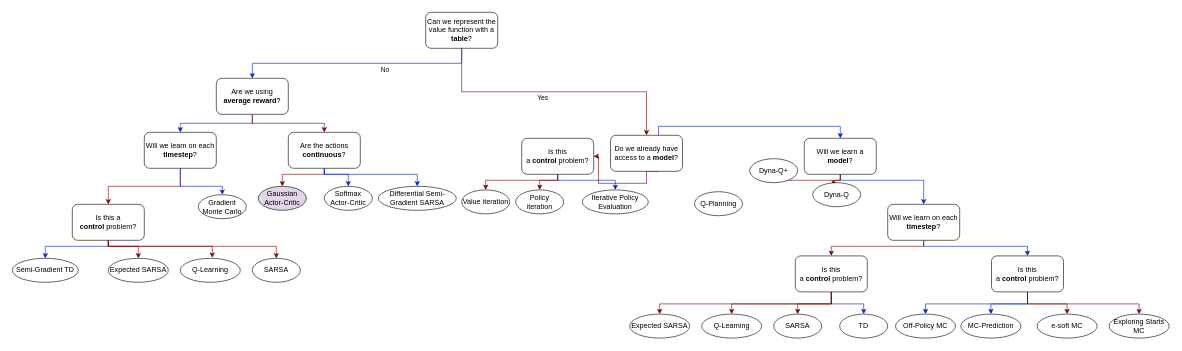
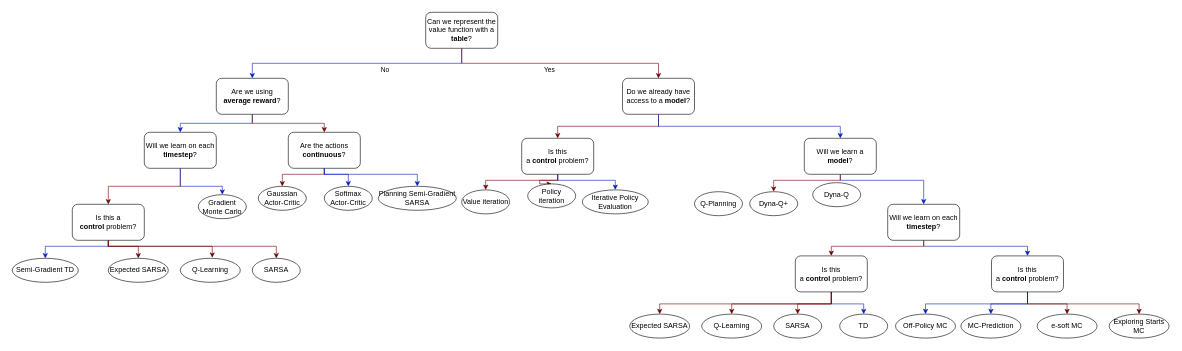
  <mxCell id="0" />
  <mxCell id="1" parent="0" />
  <mxCell id="2" value="" style="edgeStyle=orthogonalEdgeStyle;rounded=0;orthogonalLoop=1;jettySize=auto;html=1;fillColor=#0050ef;strokeColor=#001DBC;exitX=0.5;exitY=1;exitDx=0;exitDy=0;" edge="1" parent="1" source="6" target="9"><mxGeometry relative="1" as="geometry" /></mxCell>
  <mxCell id="3" value="No" style="edgeLabel;html=1;align=center;verticalAlign=middle;resizable=0;points=[];" vertex="1" connectable="0" parent="2"><mxGeometry x="-0.274" y="2" relative="1" as="geometry"><mxPoint x="-9" y="8" as="offset" /></mxGeometry></mxCell>
  <mxCell id="4" value="" style="edgeStyle=orthogonalEdgeStyle;rounded=0;orthogonalLoop=1;jettySize=auto;html=1;entryX=0.5;entryY=0;entryDx=0;entryDy=0;exitX=0.5;exitY=1;exitDx=0;exitDy=0;fillColor=#a20025;strokeColor=#6F0000;" edge="1" parent="1" source="6" target="17"><mxGeometry relative="1" as="geometry" /></mxCell>
  <mxCell id="5" value="Yes" style="edgeLabel;html=1;align=center;verticalAlign=middle;resizable=0;points=[];" vertex="1" connectable="0" parent="4"><mxGeometry x="0.003" y="-1" relative="1" as="geometry"><mxPoint x="-20" y="9" as="offset" /></mxGeometry></mxCell>
  <mxCell id="6" value="Can we represent the value function with a &lt;b&gt;table&lt;/b&gt;?" style="rounded=1;whiteSpace=wrap;html=1;" vertex="1" parent="1"><mxGeometry x="709" y="20" width="120" height="60" as="geometry" /></mxCell>
  <mxCell id="7" value="" style="edgeStyle=elbowEdgeStyle;rounded=0;orthogonalLoop=1;jettySize=auto;html=1;fillColor=#0050ef;strokeColor=#001DBC;" edge="1" parent="1" source="9" target="12"><mxGeometry relative="1" as="geometry" /></mxCell>
  <mxCell id="8" value="" style="edgeStyle=elbowEdgeStyle;rounded=0;orthogonalLoop=1;jettySize=auto;html=1;fillColor=#a20025;strokeColor=#6F0000;" edge="1" parent="1" source="9" target="14"><mxGeometry relative="1" as="geometry" /></mxCell>
  <mxCell id="9" value="Are we using &lt;b&gt;average reward&lt;/b&gt;?" style="whiteSpace=wrap;html=1;rounded=1;" vertex="1" parent="1"><mxGeometry x="360" y="130" width="120" height="60" as="geometry" /></mxCell>
  <mxCell id="10" value="" style="edgeStyle=orthogonalEdgeStyle;rounded=0;orthogonalLoop=1;jettySize=auto;html=1;exitX=0.5;exitY=1;exitDx=0;exitDy=0;fillColor=#a20025;strokeColor=#6F0000;" edge="1" parent="1" source="12" target="25"><mxGeometry relative="1" as="geometry"><Array as="points"><mxPoint x="300" y="310" /><mxPoint x="180" y="310" /></Array></mxGeometry></mxCell>
  <mxCell id="11" style="edgeStyle=orthogonalEdgeStyle;rounded=0;orthogonalLoop=1;jettySize=auto;html=1;entryX=0.5;entryY=0;entryDx=0;entryDy=0;fillColor=#0050ef;strokeColor=#001DBC;" edge="1" parent="1" source="12" target="21"><mxGeometry relative="1" as="geometry"><Array as="points"><mxPoint x="300" y="310" /><mxPoint x="370" y="310" /></Array></mxGeometry></mxCell>
  <mxCell id="12" value="Will we learn on each &lt;b&gt;timestep&lt;/b&gt;?" style="whiteSpace=wrap;html=1;rounded=1;" vertex="1" parent="1"><mxGeometry x="240" y="220" width="120" height="60" as="geometry" /></mxCell>
  <mxCell id="13" style="edgeStyle=orthogonalEdgeStyle;rounded=0;orthogonalLoop=1;jettySize=auto;html=1;entryX=0.5;entryY=0;entryDx=0;entryDy=0;fillColor=#a20025;strokeColor=#6F0000;" edge="1" parent="1" source="14" target="18"><mxGeometry relative="1" as="geometry"><Array as="points"><mxPoint x="540" y="290" /><mxPoint x="470" y="290" /></Array></mxGeometry></mxCell>
  <mxCell id="14" value="Are the actions &lt;b&gt;continuous&lt;/b&gt;?" style="whiteSpace=wrap;html=1;rounded=1;" vertex="1" parent="1"><mxGeometry x="480" y="220" width="120" height="60" as="geometry" /></mxCell>
  <mxCell id="15" value="" style="edgeStyle=orthogonalEdgeStyle;rounded=0;orthogonalLoop=1;jettySize=auto;html=1;exitX=0.5;exitY=1;exitDx=0;exitDy=0;fillColor=#a20025;strokeColor=#6F0000;" edge="1" parent="1" source="17" target="36"><mxGeometry relative="1" as="geometry" /></mxCell>
  <mxCell id="16" style="edgeStyle=orthogonalEdgeStyle;rounded=0;orthogonalLoop=1;jettySize=auto;html=1;exitX=0.5;exitY=1;exitDx=0;exitDy=0;entryX=0.5;entryY=0;entryDx=0;entryDy=0;fillColor=#0050ef;strokeColor=#001DBC;" edge="1" parent="1" source="17" target="40"><mxGeometry relative="1" as="geometry"><Array as="points"><mxPoint x="1097" y="210" /><mxPoint x="1400" y="210" /></Array></mxGeometry></mxCell>
- <mxCell id="17" value="Do we already have access to a &lt;b&gt;model&lt;/b&gt;?" style="whiteSpace=wrap;html=1;rounded=1;" vertex="1" parent="1"><mxGeometry x="1017" y="225" width="120" height="60" as="geometry" /></mxCell>
- <mxCell id="18" value="Gaussian Actor-Critic" style="ellipse;whiteSpace=wrap;html=1;fillColor=#e1d5e7;" vertex="1" parent="1"><mxGeometry x="430" y="310" width="80" height="40" as="geometry" /></mxCell>
+ <mxCell id="17" value="Do we already have access to a &lt;b&gt;model&lt;/b&gt;?" style="whiteSpace=wrap;html=1;rounded=1;" vertex="1" parent="1"><mxGeometry x="1037" y="130" width="120" height="60" as="geometry" /></mxCell>
+ <mxCell id="18" value="Gaussian Actor-Critic" style="ellipse;whiteSpace=wrap;html=1;" vertex="1" parent="1"><mxGeometry x="430" y="310" width="80" height="40" as="geometry" /></mxCell>
  <mxCell id="19" value="Softmax Actor-Critic" style="ellipse;whiteSpace=wrap;html=1;" vertex="1" parent="1"><mxGeometry x="540" y="310" width="80" height="40" as="geometry" /></mxCell>
- <mxCell id="20" value="Differential Semi-Gradient SARSA" style="ellipse;whiteSpace=wrap;html=1;" vertex="1" parent="1"><mxGeometry x="630" y="310" width="130" height="40" as="geometry" /></mxCell>
+ <mxCell id="20" value="Planning Semi-Gradient SARSA" style="ellipse;whiteSpace=wrap;html=1;" vertex="1" parent="1"><mxGeometry x="630" y="310" width="130" height="40" as="geometry" /></mxCell>
  <mxCell id="21" value="Gradient Monte Carlo" style="ellipse;whiteSpace=wrap;html=1;" vertex="1" parent="1"><mxGeometry x="330" y="324" width="80" height="40" as="geometry" /></mxCell>
  <mxCell id="22" style="edgeStyle=orthogonalEdgeStyle;rounded=0;orthogonalLoop=1;jettySize=auto;html=1;entryX=0.5;entryY=0;entryDx=0;entryDy=0;fillColor=#0050ef;strokeColor=#001DBC;" edge="1" parent="1" source="25" target="26"><mxGeometry relative="1" as="geometry"><Array as="points"><mxPoint x="180" y="410" /><mxPoint x="75" y="410" /></Array></mxGeometry></mxCell>
  <mxCell id="23" style="edgeStyle=orthogonalEdgeStyle;rounded=0;orthogonalLoop=1;jettySize=auto;html=1;exitX=0.5;exitY=1;exitDx=0;exitDy=0;entryX=0.5;entryY=0;entryDx=0;entryDy=0;fillColor=#a20025;strokeColor=#6F0000;" edge="1" parent="1" source="25" target="27"><mxGeometry relative="1" as="geometry"><Array as="points"><mxPoint x="180" y="410" /><mxPoint x="230" y="410" /></Array></mxGeometry></mxCell>
  <mxCell id="24" style="edgeStyle=orthogonalEdgeStyle;rounded=0;orthogonalLoop=1;jettySize=auto;html=1;exitX=0.5;exitY=1;exitDx=0;exitDy=0;entryX=0.5;entryY=0;entryDx=0;entryDy=0;fillColor=#a20025;strokeColor=#6F0000;" edge="1" parent="1" source="25" target="29"><mxGeometry relative="1" as="geometry"><Array as="points"><mxPoint x="180" y="410" /><mxPoint x="460" y="410" /></Array></mxGeometry></mxCell>
  <mxCell id="25" value="Is this a &lt;b&gt;control&lt;/b&gt;&amp;nbsp;problem?" style="whiteSpace=wrap;html=1;rounded=1;" vertex="1" parent="1"><mxGeometry x="120" y="340" width="120" height="60" as="geometry" /></mxCell>
  <mxCell id="26" value="Semi-Gradient TD" style="ellipse;whiteSpace=wrap;html=1;" vertex="1" parent="1"><mxGeometry x="20" y="430" width="110" height="40" as="geometry" /></mxCell>
  <mxCell id="27" value="Expected SARSA" style="ellipse;whiteSpace=wrap;html=1;" vertex="1" parent="1"><mxGeometry x="180" y="430" width="100" height="40" as="geometry" /></mxCell>
  <mxCell id="28" value="Q-Learning" style="ellipse;whiteSpace=wrap;html=1;" vertex="1" parent="1"><mxGeometry x="300" y="430" width="100" height="40" as="geometry" /></mxCell>
  <mxCell id="29" value="SARSA" style="ellipse;whiteSpace=wrap;html=1;" vertex="1" parent="1"><mxGeometry x="420" y="430" width="80" height="40" as="geometry" /></mxCell>
  <mxCell id="30" style="edgeStyle=orthogonalEdgeStyle;rounded=0;orthogonalLoop=1;jettySize=auto;html=1;exitX=0.5;exitY=1;exitDx=0;exitDy=0;entryX=0.533;entryY=-0.025;entryDx=0;entryDy=0;entryPerimeter=0;fillColor=#a20025;strokeColor=#6F0000;" edge="1" parent="1" source="25" target="28"><mxGeometry relative="1" as="geometry"><Array as="points"><mxPoint x="180" y="410" /><mxPoint x="353" y="410" /></Array></mxGeometry></mxCell>
  <mxCell id="31" style="edgeStyle=orthogonalEdgeStyle;rounded=0;orthogonalLoop=1;jettySize=auto;html=1;entryX=0.5;entryY=0;entryDx=0;entryDy=0;exitX=0.5;exitY=1;exitDx=0;exitDy=0;fillColor=#0050ef;strokeColor=#001DBC;" edge="1" parent="1" source="14" target="19"><mxGeometry relative="1" as="geometry"><mxPoint x="550" y="290" as="sourcePoint" /><mxPoint x="480" y="320" as="targetPoint" /><Array as="points"><mxPoint x="540" y="290" /><mxPoint x="580" y="290" /></Array></mxGeometry></mxCell>
  <mxCell id="32" style="edgeStyle=orthogonalEdgeStyle;rounded=0;orthogonalLoop=1;jettySize=auto;html=1;entryX=0.5;entryY=0;entryDx=0;entryDy=0;exitX=0.5;exitY=1;exitDx=0;exitDy=0;fillColor=#0050ef;strokeColor=#001DBC;" edge="1" parent="1" source="14" target="20"><mxGeometry relative="1" as="geometry"><mxPoint x="620" y="280" as="sourcePoint" /><mxPoint x="660" y="310" as="targetPoint" /><Array as="points"><mxPoint x="540" y="290" /><mxPoint x="695" y="290" /></Array></mxGeometry></mxCell>
  <mxCell id="33" style="edgeStyle=orthogonalEdgeStyle;rounded=0;orthogonalLoop=1;jettySize=auto;html=1;entryX=0.5;entryY=0;entryDx=0;entryDy=0;fillColor=#a20025;strokeColor=#6F0000;" edge="1" parent="1" source="36" target="41"><mxGeometry relative="1" as="geometry"><Array as="points"><mxPoint x="929" y="300" /><mxPoint x="809" y="300" /></Array></mxGeometry></mxCell>
  <mxCell id="34" style="edgeStyle=orthogonalEdgeStyle;rounded=0;orthogonalLoop=1;jettySize=auto;html=1;entryX=0.5;entryY=0;entryDx=0;entryDy=0;fillColor=#a20025;strokeColor=#6F0000;" edge="1" parent="1" source="36" target="42"><mxGeometry relative="1" as="geometry"><Array as="points"><mxPoint x="929" y="300" /><mxPoint x="899" y="300" /></Array></mxGeometry></mxCell>
  <mxCell id="35" style="edgeStyle=orthogonalEdgeStyle;rounded=0;orthogonalLoop=1;jettySize=auto;html=1;exitX=0.5;exitY=1;exitDx=0;exitDy=0;entryX=0.5;entryY=0;entryDx=0;entryDy=0;fillColor=#0050ef;strokeColor=#001DBC;" edge="1" parent="1" source="36" target="43"><mxGeometry relative="1" as="geometry"><Array as="points"><mxPoint x="929" y="300" /><mxPoint x="1025" y="300" /></Array></mxGeometry></mxCell>
  <mxCell id="36" value="Is this a&amp;nbsp;&lt;b&gt;control&lt;/b&gt;&amp;nbsp;problem?" style="whiteSpace=wrap;html=1;rounded=1;" vertex="1" parent="1"><mxGeometry x="869" y="230" width="120" height="60" as="geometry" /></mxCell>
  <mxCell id="37" style="edgeStyle=orthogonalEdgeStyle;rounded=0;orthogonalLoop=1;jettySize=auto;html=1;exitX=0.5;exitY=1;exitDx=0;exitDy=0;entryX=0.5;entryY=0;entryDx=0;entryDy=0;fillColor=#0050ef;strokeColor=#001DBC;" edge="1" parent="1" source="40" target="49"><mxGeometry relative="1" as="geometry"><Array as="points"><mxPoint x="1400" y="300" /><mxPoint x="1539" y="300" /></Array></mxGeometry></mxCell>
  <mxCell id="38" style="edgeStyle=orthogonalEdgeStyle;rounded=0;orthogonalLoop=1;jettySize=auto;html=1;exitX=0.5;exitY=1;exitDx=0;exitDy=0;entryX=0.5;entryY=0;entryDx=0;entryDy=0;fillColor=#a20025;strokeColor=#6F0000;" edge="1" parent="1" source="40" target="45"><mxGeometry relative="1" as="geometry"><Array as="points"><mxPoint x="1400" y="300" /><mxPoint x="1289" y="300" /></Array></mxGeometry></mxCell>
- <mxCell id="39" style="edgeStyle=orthogonalEdgeStyle;rounded=0;orthogonalLoop=1;jettySize=auto;html=1;exitX=0.5;exitY=1;exitDx=0;exitDy=0;entryX=0.5;entryY=0;entryDx=0;entryDy=0;fillColor=#a20025;strokeColor=#6F0000;" edge="1" parent="1" source="40" target="46"><mxGeometry relative="1" as="geometry"><Array as="points"><mxPoint x="1400" y="300" /><mxPoint x="1389" y="300" /></Array></mxGeometry></mxCell>
  <mxCell id="40" value="Will we learn a &lt;b&gt;model&lt;/b&gt;?" style="whiteSpace=wrap;html=1;rounded=1;" vertex="1" parent="1"><mxGeometry x="1340" y="230" width="120" height="60" as="geometry" /></mxCell>
  <mxCell id="41" value="Value iteration" style="ellipse;whiteSpace=wrap;html=1;" vertex="1" parent="1"><mxGeometry x="769" y="316" width="80" height="40" as="geometry" /></mxCell>
- <mxCell id="42" value="Policy iteration" style="ellipse;whiteSpace=wrap;html=1;" vertex="1" parent="1"><mxGeometry x="859" y="316" width="80" height="40" as="geometry" /></mxCell>
+ <mxCell id="42" value="Policy iteration" style="ellipse;whiteSpace=wrap;html=1;" vertex="1" parent="1"><mxGeometry x="879" y="306" width="80" height="40" as="geometry" /></mxCell>
  <mxCell id="43" value="Iterative Policy Evaluation" style="ellipse;whiteSpace=wrap;html=1;" vertex="1" parent="1"><mxGeometry x="970" y="316" width="110" height="40" as="geometry" /></mxCell>
  <mxCell id="44" value="Q-Planning" style="ellipse;whiteSpace=wrap;html=1;" vertex="1" parent="1"><mxGeometry x="1157" y="319" width="80" height="40" as="geometry" /></mxCell>
- <mxCell id="45" value="Dyna-Q+" style="ellipse;whiteSpace=wrap;html=1;" vertex="1" parent="1"><mxGeometry x="1249" y="264" width="80" height="40" as="geometry" /></mxCell>
+ <mxCell id="45" value="Dyna-Q+" style="ellipse;whiteSpace=wrap;html=1;" vertex="1" parent="1"><mxGeometry x="1249" y="319" width="80" height="40" as="geometry" /></mxCell>
  <mxCell id="46" value="Dyna-Q" style="ellipse;whiteSpace=wrap;html=1;" vertex="1" parent="1"><mxGeometry x="1354" y="304" width="80" height="40" as="geometry" /></mxCell>
  <mxCell id="47" style="edgeStyle=orthogonalEdgeStyle;rounded=0;orthogonalLoop=1;jettySize=auto;html=1;entryX=0.5;entryY=0;entryDx=0;entryDy=0;exitX=0.5;exitY=1;exitDx=0;exitDy=0;fillColor=#a20025;strokeColor=#6F0000;" edge="1" parent="1" source="49" target="54"><mxGeometry relative="1" as="geometry"><Array as="points"><mxPoint x="1539" y="410" /><mxPoint x="1385" y="410" /></Array></mxGeometry></mxCell>
  <mxCell id="48" style="edgeStyle=orthogonalEdgeStyle;rounded=0;orthogonalLoop=1;jettySize=auto;html=1;entryX=0.5;entryY=0;entryDx=0;entryDy=0;exitX=0.5;exitY=1;exitDx=0;exitDy=0;fillColor=#0050ef;strokeColor=#001DBC;" edge="1" parent="1" source="49" target="59"><mxGeometry relative="1" as="geometry"><Array as="points"><mxPoint x="1539" y="410" /><mxPoint x="1712" y="410" /></Array></mxGeometry></mxCell>
  <mxCell id="49" value="Will we learn on each &lt;b&gt;timestep&lt;/b&gt;?" style="whiteSpace=wrap;html=1;rounded=1;" vertex="1" parent="1"><mxGeometry x="1479" y="340" width="120" height="60" as="geometry" /></mxCell>
  <mxCell id="50" style="edgeStyle=orthogonalEdgeStyle;rounded=0;orthogonalLoop=1;jettySize=auto;html=1;entryX=0.5;entryY=0;entryDx=0;entryDy=0;fillColor=#0050ef;strokeColor=#001DBC;" edge="1" parent="1" source="54" target="63"><mxGeometry relative="1" as="geometry" /></mxCell>
  <mxCell id="51" style="edgeStyle=orthogonalEdgeStyle;rounded=0;orthogonalLoop=1;jettySize=auto;html=1;entryX=0.5;entryY=0;entryDx=0;entryDy=0;exitX=0.5;exitY=1;exitDx=0;exitDy=0;fillColor=#a20025;strokeColor=#6F0000;" edge="1" parent="1" source="54" target="60"><mxGeometry relative="1" as="geometry"><Array as="points"><mxPoint x="1385" y="506" /><mxPoint x="1099" y="506" /></Array></mxGeometry></mxCell>
  <mxCell id="52" style="edgeStyle=orthogonalEdgeStyle;rounded=0;orthogonalLoop=1;jettySize=auto;html=1;entryX=0.5;entryY=0;entryDx=0;entryDy=0;exitX=0.5;exitY=1;exitDx=0;exitDy=0;fillColor=#a20025;strokeColor=#6F0000;" edge="1" parent="1" source="54" target="61"><mxGeometry relative="1" as="geometry"><Array as="points"><mxPoint x="1385" y="506" /><mxPoint x="1219" y="506" /></Array></mxGeometry></mxCell>
  <mxCell id="53" style="edgeStyle=orthogonalEdgeStyle;rounded=0;orthogonalLoop=1;jettySize=auto;html=1;entryX=0.5;entryY=0;entryDx=0;entryDy=0;fillColor=#a20025;strokeColor=#6F0000;" edge="1" parent="1" source="54" target="62"><mxGeometry relative="1" as="geometry" /></mxCell>
  <mxCell id="54" value="Is this a&amp;nbsp;&lt;b&gt;control&lt;/b&gt;&amp;nbsp;problem?" style="whiteSpace=wrap;html=1;rounded=1;" vertex="1" parent="1"><mxGeometry x="1325" y="426" width="120" height="60" as="geometry" /></mxCell>
  <mxCell id="55" style="edgeStyle=orthogonalEdgeStyle;rounded=0;orthogonalLoop=1;jettySize=auto;html=1;entryX=0.5;entryY=0;entryDx=0;entryDy=0;fillColor=#0050ef;strokeColor=#001DBC;" edge="1" parent="1" source="59" target="65"><mxGeometry relative="1" as="geometry" /></mxCell>
  <mxCell id="56" style="edgeStyle=orthogonalEdgeStyle;rounded=0;orthogonalLoop=1;jettySize=auto;html=1;entryX=0.5;entryY=0;entryDx=0;entryDy=0;exitX=0.5;exitY=1;exitDx=0;exitDy=0;fillColor=#0050ef;strokeColor=#001DBC;" edge="1" parent="1" source="59" target="64"><mxGeometry relative="1" as="geometry"><Array as="points"><mxPoint x="1712" y="506" /><mxPoint x="1542" y="506" /></Array></mxGeometry></mxCell>
  <mxCell id="57" style="edgeStyle=orthogonalEdgeStyle;rounded=0;orthogonalLoop=1;jettySize=auto;html=1;entryX=0.5;entryY=0;entryDx=0;entryDy=0;exitX=0.5;exitY=1;exitDx=0;exitDy=0;fillColor=#a20025;strokeColor=#6F0000;" edge="1" parent="1" source="59" target="67"><mxGeometry relative="1" as="geometry"><Array as="points"><mxPoint x="1712" y="506" /><mxPoint x="1898" y="506" /></Array></mxGeometry></mxCell>
  <mxCell id="58" style="edgeStyle=orthogonalEdgeStyle;rounded=0;orthogonalLoop=1;jettySize=auto;html=1;entryX=0.5;entryY=0;entryDx=0;entryDy=0;fillColor=#a20025;strokeColor=#6F0000;" edge="1" parent="1" source="59" target="66"><mxGeometry relative="1" as="geometry" /></mxCell>
  <mxCell id="59" value="Is this a&amp;nbsp;&lt;b&gt;control&lt;/b&gt;&amp;nbsp;problem?" style="whiteSpace=wrap;html=1;rounded=1;" vertex="1" parent="1"><mxGeometry x="1652" y="426" width="120" height="60" as="geometry" /></mxCell>
  <mxCell id="60" value="Expected SARSA" style="ellipse;whiteSpace=wrap;html=1;" vertex="1" parent="1"><mxGeometry x="1049" y="523" width="100" height="40" as="geometry" /></mxCell>
  <mxCell id="61" value="Q-Learning" style="ellipse;whiteSpace=wrap;html=1;" vertex="1" parent="1"><mxGeometry x="1169" y="523" width="100" height="40" as="geometry" /></mxCell>
  <mxCell id="62" value="SARSA" style="ellipse;whiteSpace=wrap;html=1;" vertex="1" parent="1"><mxGeometry x="1289" y="523" width="80" height="40" as="geometry" /></mxCell>
  <mxCell id="63" value="TD" style="ellipse;whiteSpace=wrap;html=1;" vertex="1" parent="1"><mxGeometry x="1399" y="523" width="80" height="40" as="geometry" /></mxCell>
  <mxCell id="64" value="Off-Policy MC" style="ellipse;whiteSpace=wrap;html=1;" vertex="1" parent="1"><mxGeometry x="1492" y="523" width="100" height="40" as="geometry" /></mxCell>
  <mxCell id="65" value="MC-Prediction" style="ellipse;whiteSpace=wrap;html=1;" vertex="1" parent="1"><mxGeometry x="1601" y="523" width="100" height="40" as="geometry" /></mxCell>
  <mxCell id="66" value="e-soft MC" style="ellipse;whiteSpace=wrap;html=1;" vertex="1" parent="1"><mxGeometry x="1728" y="523" width="100" height="40" as="geometry" /></mxCell>
  <mxCell id="67" value="Exploring Starts MC" style="ellipse;whiteSpace=wrap;html=1;" vertex="1" parent="1"><mxGeometry x="1848" y="523" width="100" height="40" as="geometry" /></mxCell>
